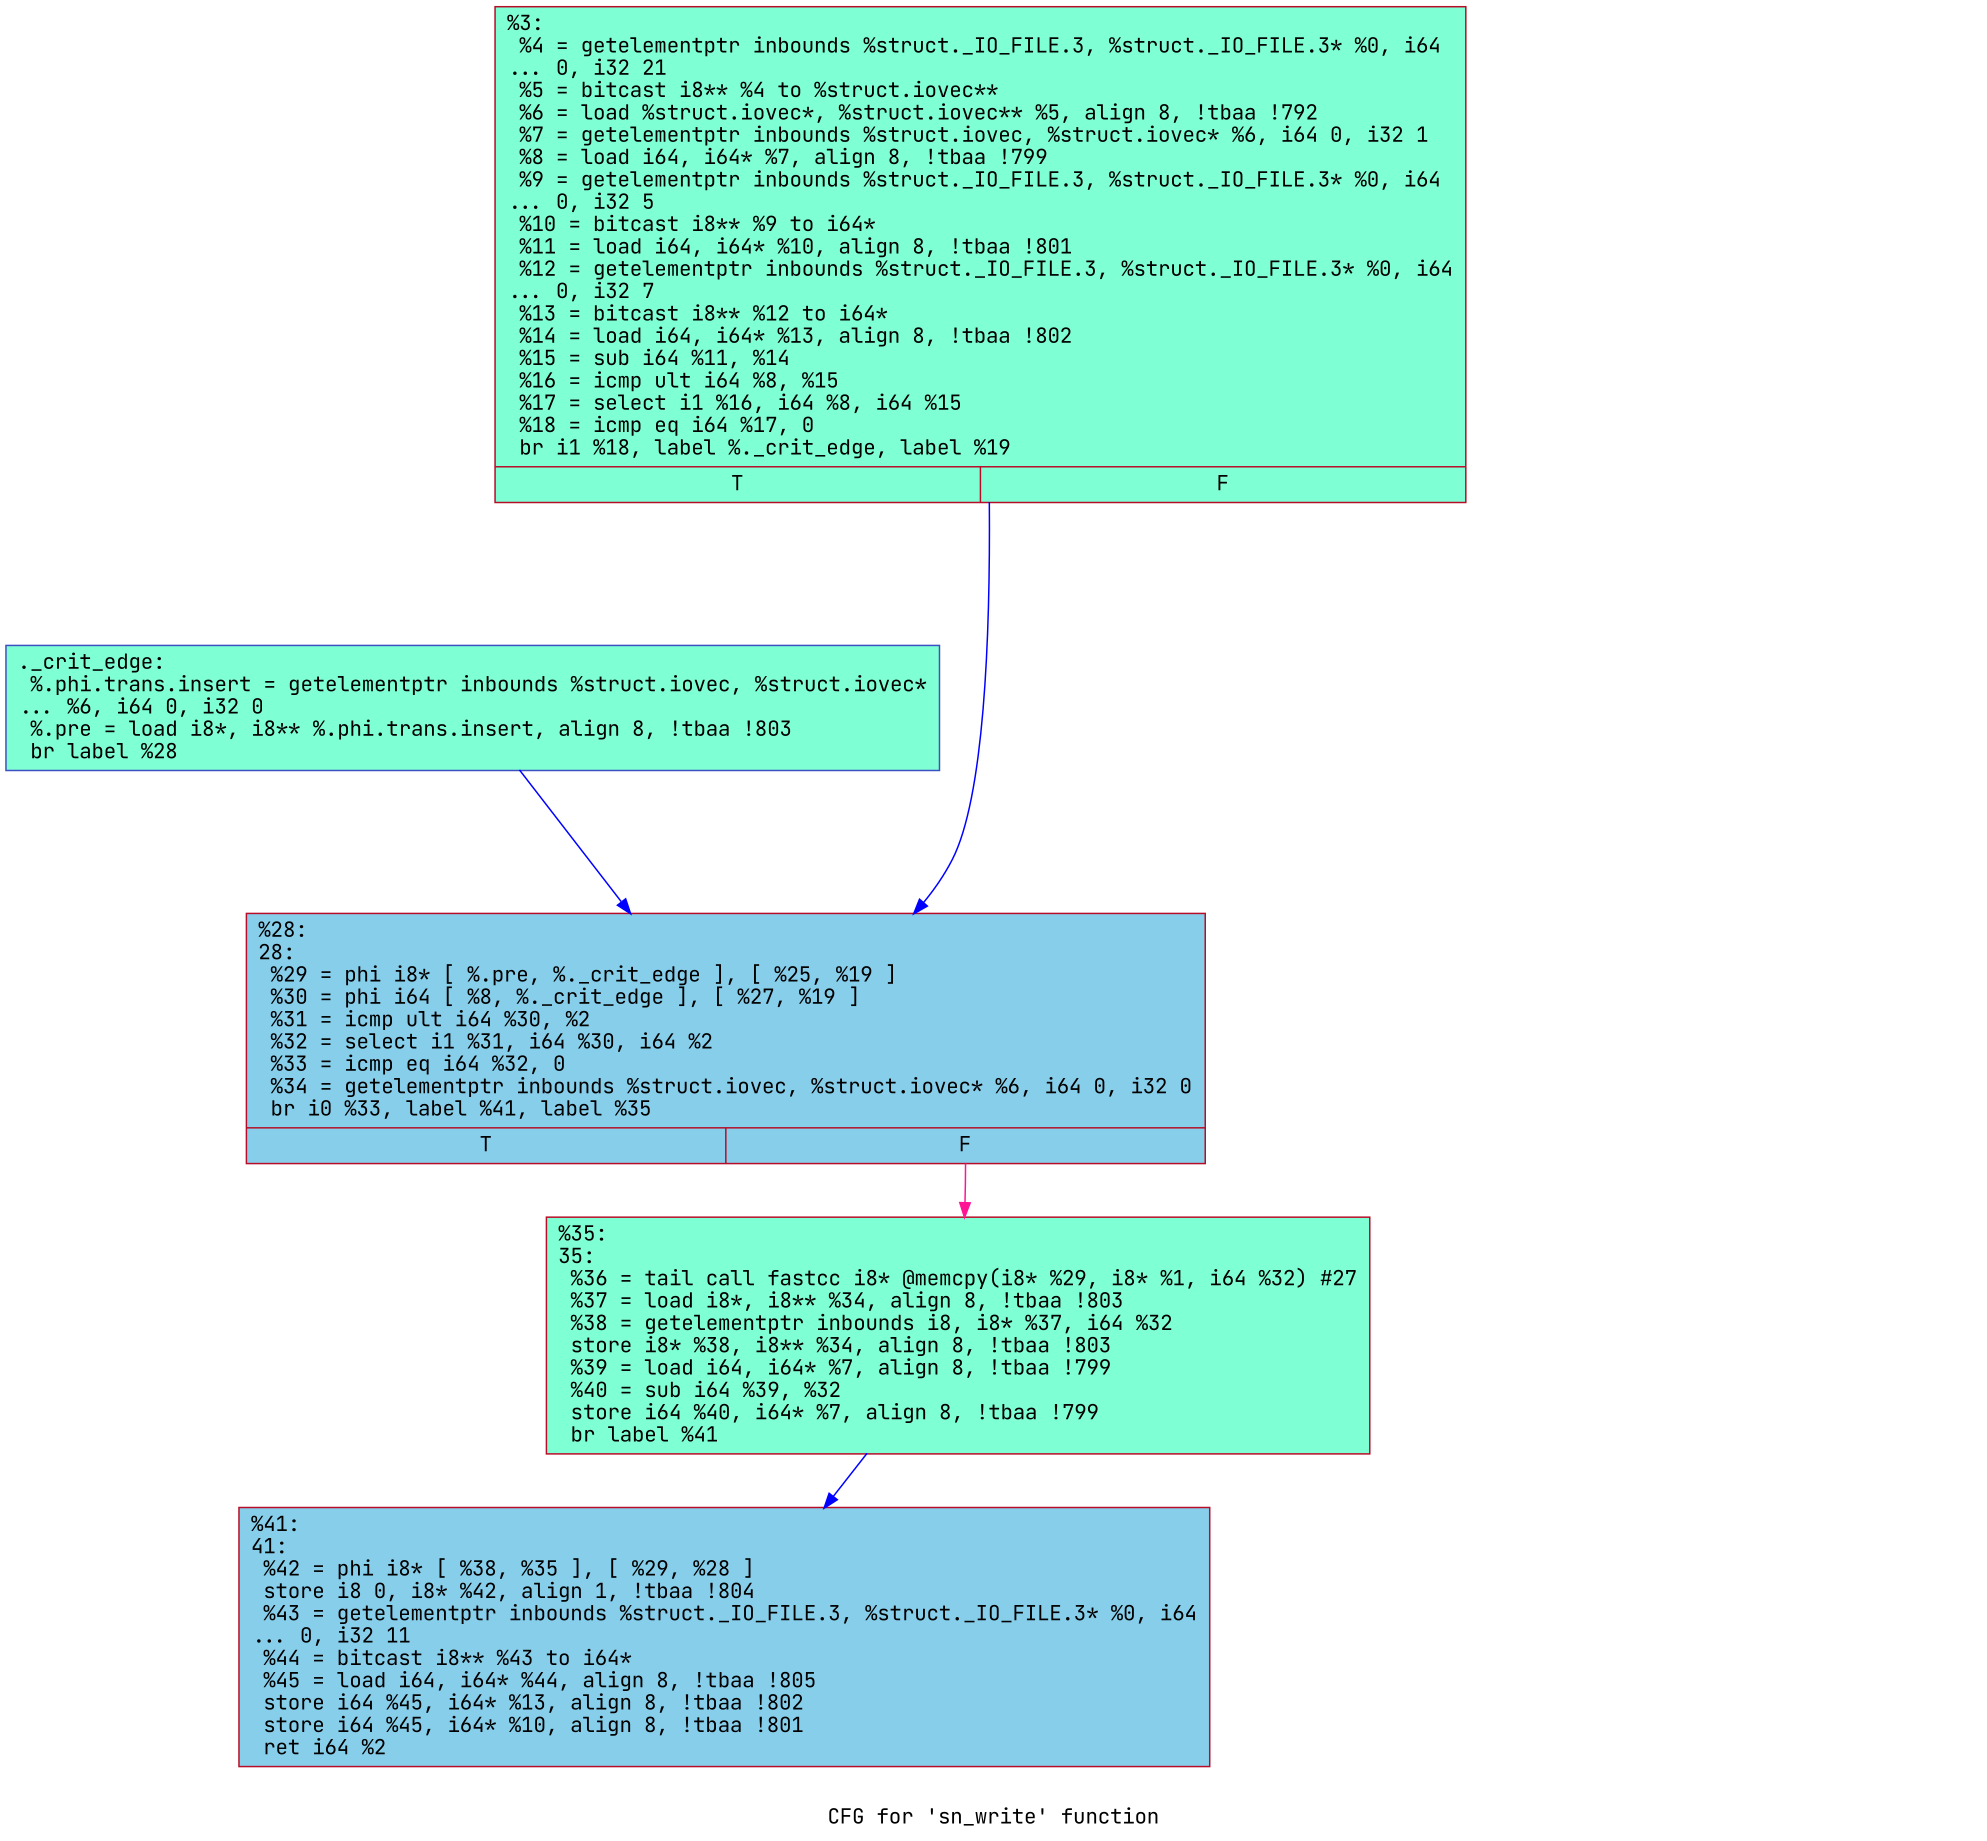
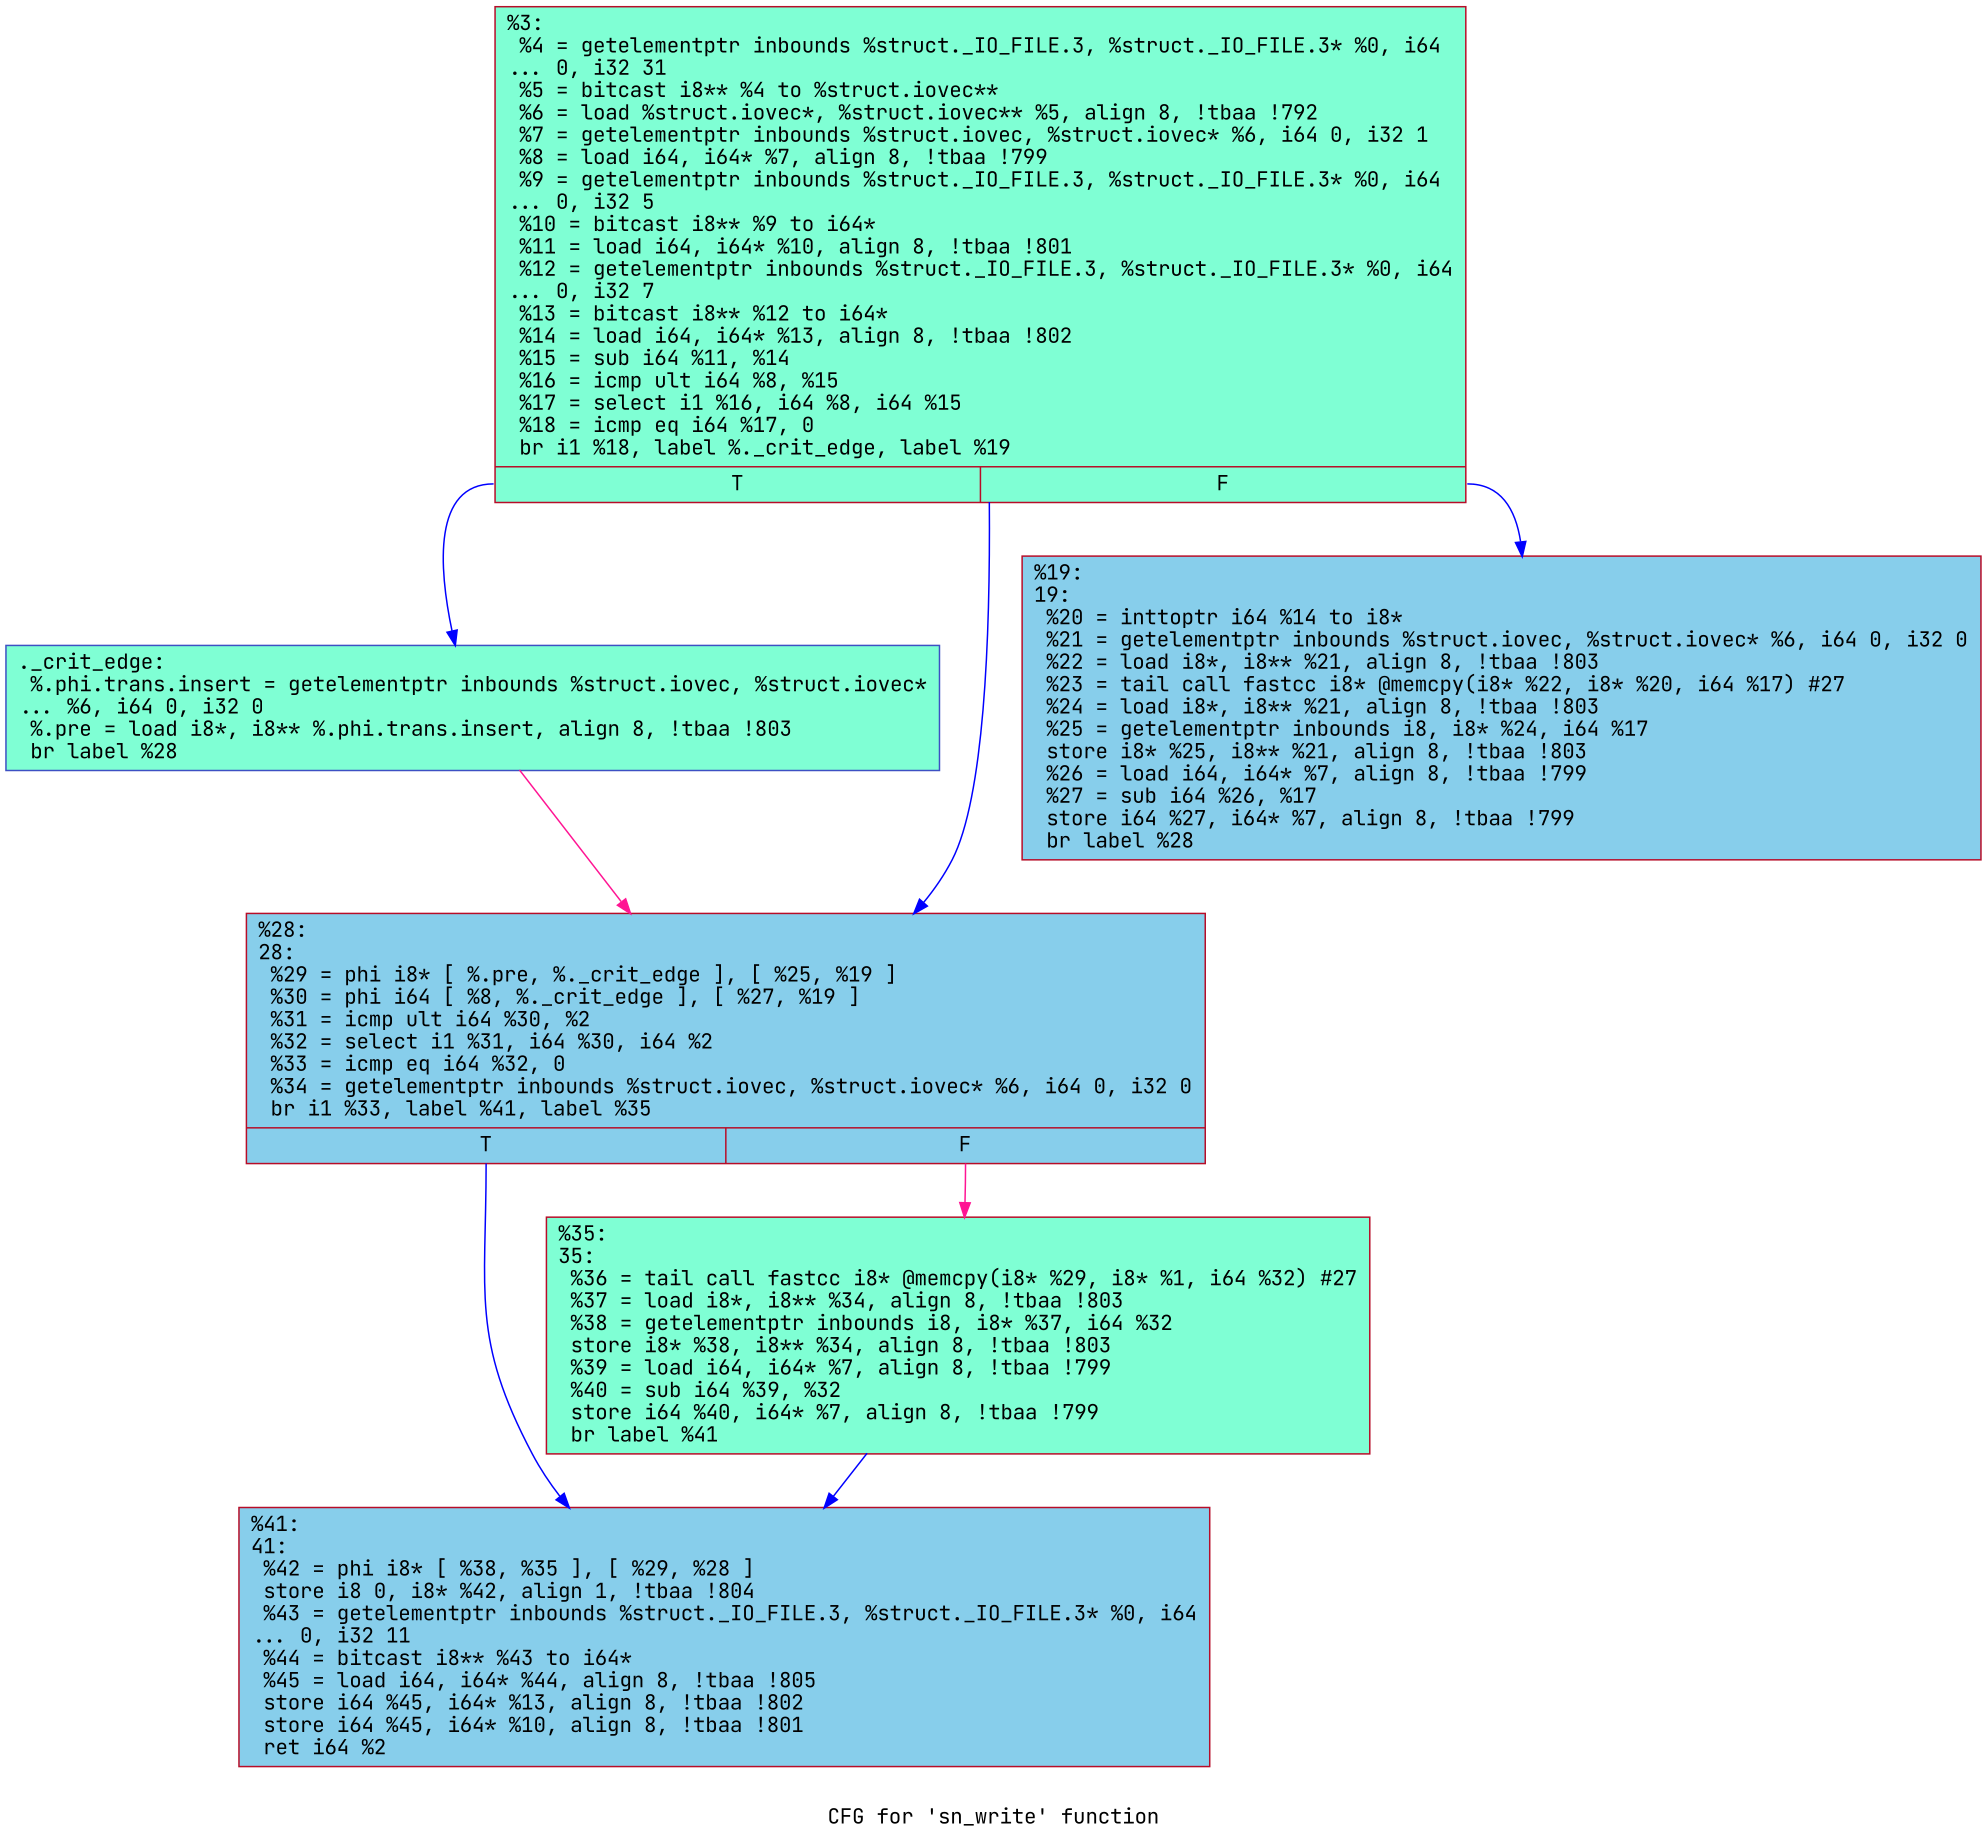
  digraph {
    fontname="JetBrains Mono"
    label="CFG for 'sn_write' function"
    node [color="#b70d28ff" fillcolor=aquamarine fontname="JetBrains Mono" shape=record style=filled]
    edge [color=blue fontname="JetBrains Mono"]
-   n1 [label="{%3:\l  %4 = getelementptr inbounds %struct._IO_FILE.3, %struct._IO_FILE.3* %0, i64\l... 0, i32 21\l  %5 = bitcast i8** %4 to %struct.iovec**\l  %6 = load %struct.iovec*, %struct.iovec** %5, align 8, !tbaa !792\l  %7 = getelementptr inbounds %struct.iovec, %struct.iovec* %6, i64 0, i32 1\l  %8 = load i64, i64* %7, align 8, !tbaa !799\l  %9 = getelementptr inbounds %struct._IO_FILE.3, %struct._IO_FILE.3* %0, i64\l... 0, i32 5\l  %10 = bitcast i8** %9 to i64*\l  %11 = load i64, i64* %10, align 8, !tbaa !801\l  %12 = getelementptr inbounds %struct._IO_FILE.3, %struct._IO_FILE.3* %0, i64\l... 0, i32 7\l  %13 = bitcast i8** %12 to i64*\l  %14 = load i64, i64* %13, align 8, !tbaa !802\l  %15 = sub i64 %11, %14\l  %16 = icmp ult i64 %8, %15\l  %17 = select i1 %16, i64 %8, i64 %15\l  %18 = icmp eq i64 %17, 0\l  br i1 %18, label %._crit_edge, label %19\l|{<s0>T|<s1>F}}"]
+   n1 [label="{%3:\l  %4 = getelementptr inbounds %struct._IO_FILE.3, %struct._IO_FILE.3* %0, i64\l... 0, i32 31\l  %5 = bitcast i8** %4 to %struct.iovec**\l  %6 = load %struct.iovec*, %struct.iovec** %5, align 8, !tbaa !792\l  %7 = getelementptr inbounds %struct.iovec, %struct.iovec* %6, i64 0, i32 1\l  %8 = load i64, i64* %7, align 8, !tbaa !799\l  %9 = getelementptr inbounds %struct._IO_FILE.3, %struct._IO_FILE.3* %0, i64\l... 0, i32 5\l  %10 = bitcast i8** %9 to i64*\l  %11 = load i64, i64* %10, align 8, !tbaa !801\l  %12 = getelementptr inbounds %struct._IO_FILE.3, %struct._IO_FILE.3* %0, i64\l... 0, i32 7\l  %13 = bitcast i8** %12 to i64*\l  %14 = load i64, i64* %13, align 8, !tbaa !802\l  %15 = sub i64 %11, %14\l  %16 = icmp ult i64 %8, %15\l  %17 = select i1 %16, i64 %8, i64 %15\l  %18 = icmp eq i64 %17, 0\l  br i1 %18, label %._crit_edge, label %19\l|{<s0>T|<s1>F}}"]
    n2 [color="#3d50c3ff" label="{._crit_edge:                                      \l  %.phi.trans.insert = getelementptr inbounds %struct.iovec, %struct.iovec*\l... %6, i64 0, i32 0\l  %.pre = load i8*, i8** %.phi.trans.insert, align 8, !tbaa !803\l  br label %28\l}"]
-   n4 [fillcolor=skyblue label="{%28:\l28:                                               \l  %29 = phi i8* [ %.pre, %._crit_edge ], [ %25, %19 ]\l  %30 = phi i64 [ %8, %._crit_edge ], [ %27, %19 ]\l  %31 = icmp ult i64 %30, %2\l  %32 = select i1 %31, i64 %30, i64 %2\l  %33 = icmp eq i64 %32, 0\l  %34 = getelementptr inbounds %struct.iovec, %struct.iovec* %6, i64 0, i32 0\l  br i0 %33, label %41, label %35\l|{<s0>T|<s1>F}}"]
+   n3 [fillcolor=skyblue label="{%19:\l19:                                               \l  %20 = inttoptr i64 %14 to i8*\l  %21 = getelementptr inbounds %struct.iovec, %struct.iovec* %6, i64 0, i32 0\l  %22 = load i8*, i8** %21, align 8, !tbaa !803\l  %23 = tail call fastcc i8* @memcpy(i8* %22, i8* %20, i64 %17) #27\l  %24 = load i8*, i8** %21, align 8, !tbaa !803\l  %25 = getelementptr inbounds i8, i8* %24, i64 %17\l  store i8* %25, i8** %21, align 8, !tbaa !803\l  %26 = load i64, i64* %7, align 8, !tbaa !799\l  %27 = sub i64 %26, %17\l  store i64 %27, i64* %7, align 8, !tbaa !799\l  br label %28\l}"]
+   n4 [fillcolor=skyblue label="{%28:\l28:                                               \l  %29 = phi i8* [ %.pre, %._crit_edge ], [ %25, %19 ]\l  %30 = phi i64 [ %8, %._crit_edge ], [ %27, %19 ]\l  %31 = icmp ult i64 %30, %2\l  %32 = select i1 %31, i64 %30, i64 %2\l  %33 = icmp eq i64 %32, 0\l  %34 = getelementptr inbounds %struct.iovec, %struct.iovec* %6, i64 0, i32 0\l  br i1 %33, label %41, label %35\l|{<s0>T|<s1>F}}"]
    n5 [fillcolor=skyblue label="{%41:\l41:                                               \l  %42 = phi i8* [ %38, %35 ], [ %29, %28 ]\l  store i8 0, i8* %42, align 1, !tbaa !804\l  %43 = getelementptr inbounds %struct._IO_FILE.3, %struct._IO_FILE.3* %0, i64\l... 0, i32 11\l  %44 = bitcast i8** %43 to i64*\l  %45 = load i64, i64* %44, align 8, !tbaa !805\l  store i64 %45, i64* %13, align 8, !tbaa !802\l  store i64 %45, i64* %10, align 8, !tbaa !801\l  ret i64 %2\l}"]
    n6 [label="{%35:\l35:                                               \l  %36 = tail call fastcc i8* @memcpy(i8* %29, i8* %1, i64 %32) #27\l  %37 = load i8*, i8** %34, align 8, !tbaa !803\l  %38 = getelementptr inbounds i8, i8* %37, i64 %32\l  store i8* %38, i8** %34, align 8, !tbaa !803\l  %39 = load i64, i64* %7, align 8, !tbaa !799\l  %40 = sub i64 %39, %32\l  store i64 %40, i64* %7, align 8, !tbaa !799\l  br label %41\l}"]
+   n1 -> n2 [tailport=s0]
+   n1 -> n3 [tailport=s1]
    n1 -> n4
-   n2 -> n4
+   n2 -> n4 [color=deeppink]
+   n4 -> n5 [tailport=s0]
    n4 -> n6 [color=deeppink tailport=s1]
    n6 -> n5
  }
